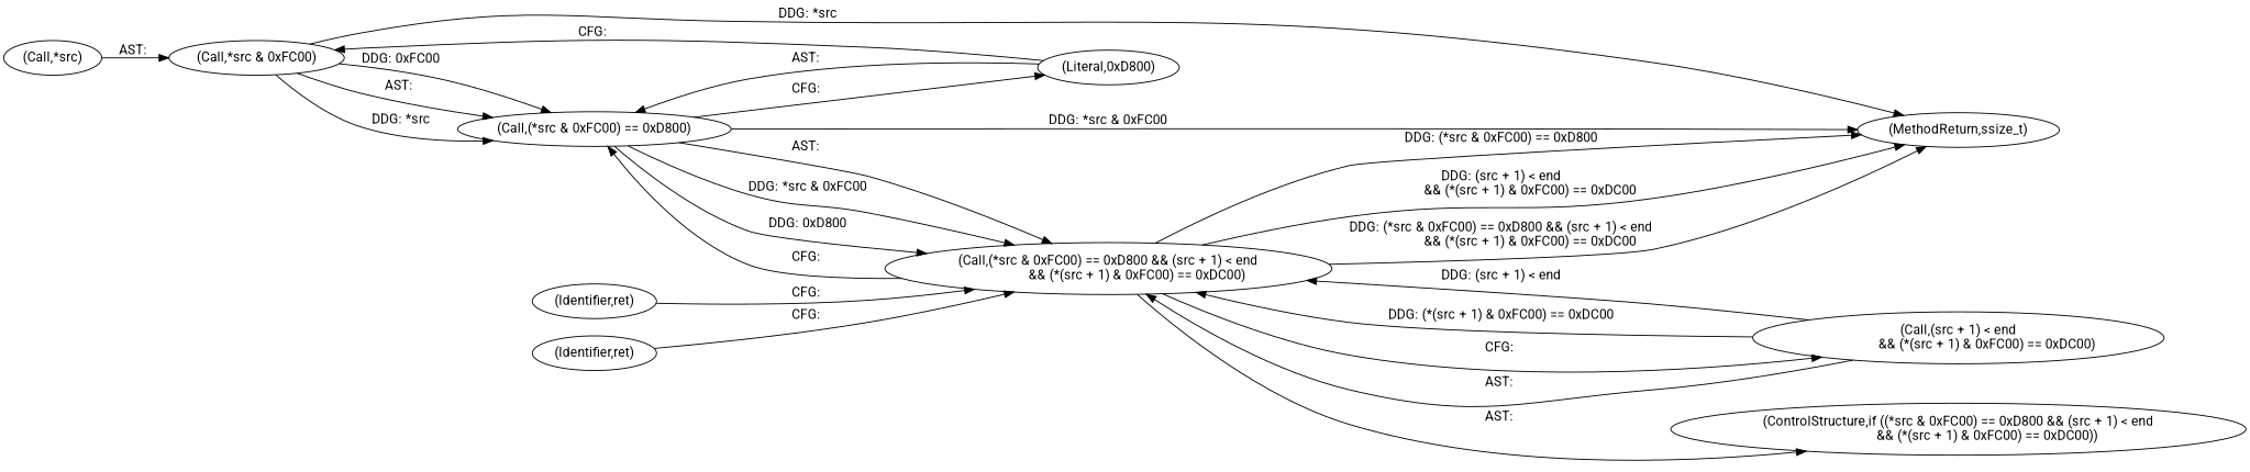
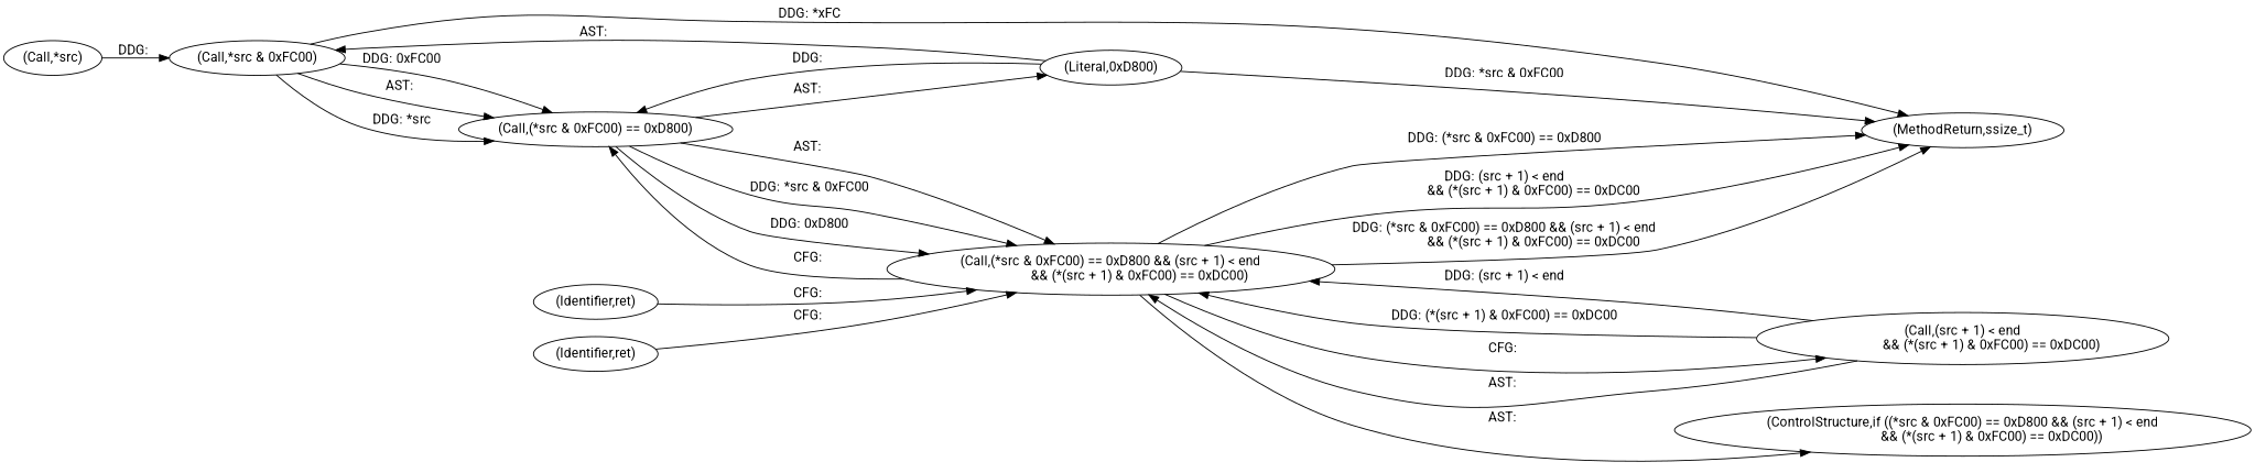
  digraph {
    fontname=Roboto
    rankdir=LR
    node [fontname=Roboto]
    edge [fontname=Roboto]
    n1 [label="(Call,*src & 0xFC00)"]
    n2 [label="(Call,(*src & 0xFC00) == 0xD800)"]
    n3 [label="(MethodReturn,ssize_t)"]
    n4 [label="(Call,(*src & 0xFC00) == 0xD800 && (src + 1) < end\n                && (*(src + 1) & 0xFC00) == 0xDC00)"]
    n5 [label="(Literal,0xD800)"]
    n6 [label="(ControlStructure,if ((*src & 0xFC00) == 0xD800 && (src + 1) < end\n                && (*(src + 1) & 0xFC00) == 0xDC00))"]
    n7 [label="(Call,(src + 1) < end\n                && (*(src + 1) & 0xFC00) == 0xDC00)"]
    n8 [label="(Call,*src)"]
    n9 [label="(Identifier,ret)"]
    n10 [label="(Identifier,ret)"]
    n1 -> n2 [label="AST: "]
    n1 -> n2 [label="DDG: *src"]
    n1 -> n2 [label="DDG: 0xFC00"]
-   n1 -> n3 [label="DDG: *src"]
-   n2 -> n3 [label="DDG: *src & 0xFC00"]
+   n1 -> n3 [label="DDG: *xFC"]
+   n5 -> n3 [label="DDG: *src & 0xFC00"]
    n2 -> n4 [label="AST: "]
    n2 -> n4 [label="DDG: *src & 0xFC00"]
    n2 -> n4 [label="DDG: 0xD800"]
-   n2 -> n5 [label="CFG: "]
+   n2 -> n5 [label="AST: "]
    n4 -> n2 [label="CFG: "]
    n4 -> n3 [label="DDG: (*src & 0xFC00) == 0xD800"]
    n4 -> n3 [label="DDG: (src + 1) < end\n                && (*(src + 1) & 0xFC00) == 0xDC00"]
    n4 -> n3 [label="DDG: (*src & 0xFC00) == 0xD800 && (src + 1) < end\n                && (*(src + 1) & 0xFC00) == 0xDC00"]
    n4 -> n6 [label="AST: "]
    n4 -> n7 [label="CFG: "]
-   n5 -> n1 [label="CFG: "]
-   n5 -> n2 [label="AST: "]
+   n5 -> n1 [label="AST: "]
+   n5 -> n2 [label="DDG: "]
    n7 -> n4 [label="AST: "]
    n7 -> n4 [label="DDG: (src + 1) < end"]
    n7 -> n4 [label="DDG: (*(src + 1) & 0xFC00) == 0xDC00"]
-   n8 -> n1 [label="AST: "]
+   n8 -> n1 [label="DDG: "]
    n9 -> n4 [label="CFG: "]
    n10 -> n4 [label="CFG: "]
  }
